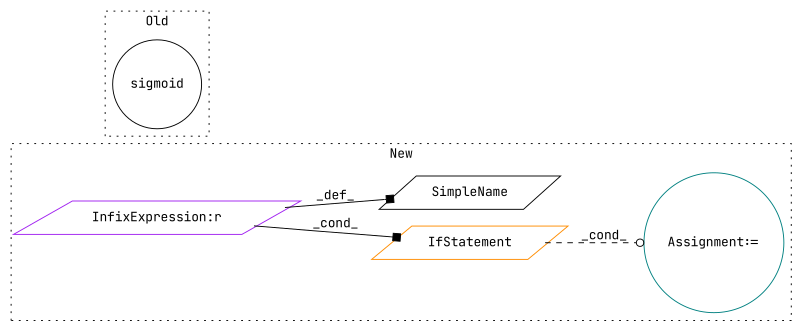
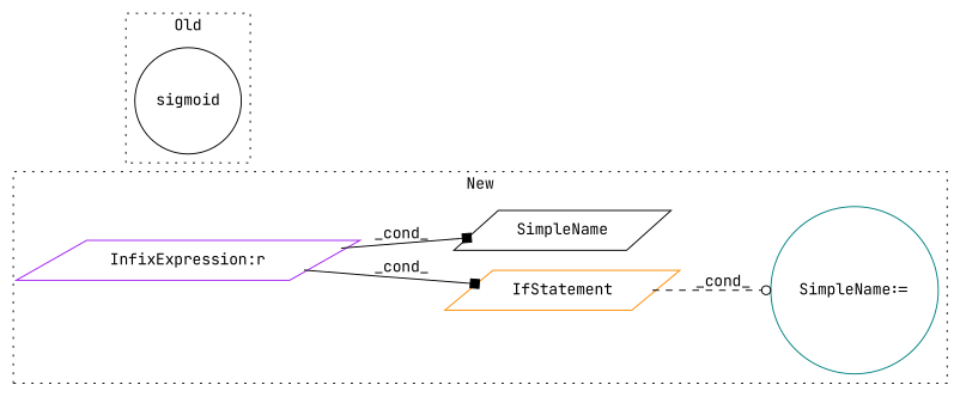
  digraph {
    fontname="JetBrains Mono"
    rankdir=LR
    node [color=black fontname="JetBrains Mono" shape=parallelogram]
    edge [arrowhead=box fontname="JetBrains Mono" style=solid]
    n1 [a=25 color=darkorange l="4,2" label=IfStatement s="12256,12289"]
    n2 [a=27 color=purple l=4 label="InfixExpression:r" s=12271]
    n3 [a=42 label=SimpleName]
-   n4 [a=7 color=teal l=1 label="Assignment:=" s=12300 shape=circle]
+   n4 [a=7 color=teal l=1 label="SimpleName:=" s=12300 shape=circle]
    n5 [a=32 l="8,1" label=sigmoid s="11762,11861" shape=circle]
    subgraph cluster_1 {
      label=New
      style=dotted
      n1
      n2
      n3
      n4
    }
    subgraph cluster_2 {
      label=Old
      style=dotted
      n5
    }
    n1 -> n4 [arrowhead=odot label=_cond_ style=dashed]
    n2 -> n1 [label=_cond_]
-   n2 -> n3 [label=_def_]
+   n2 -> n3 [label=_cond_]
  }
